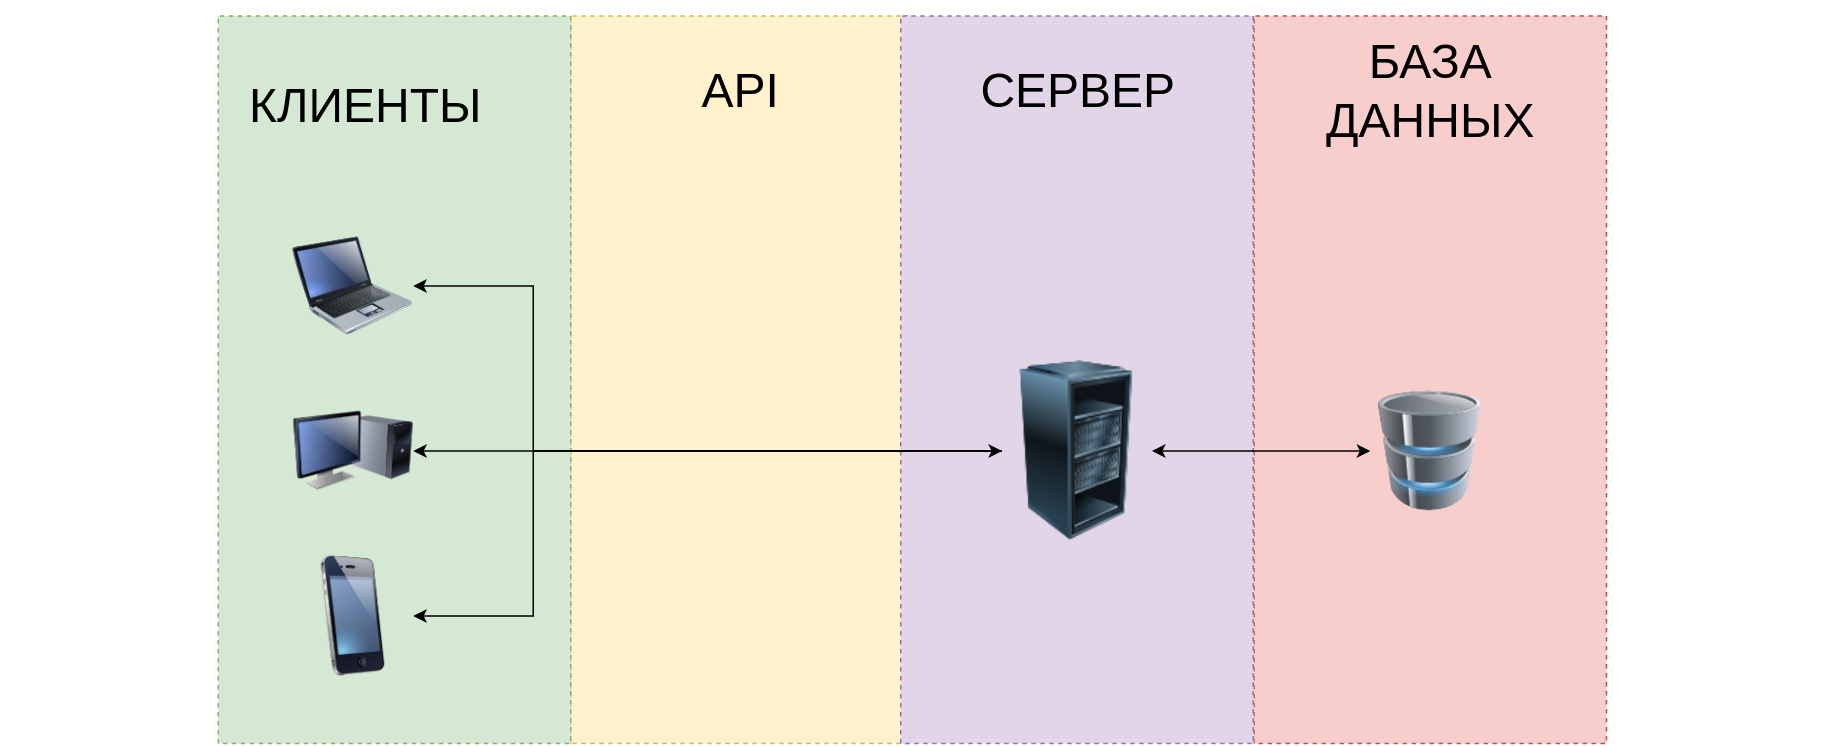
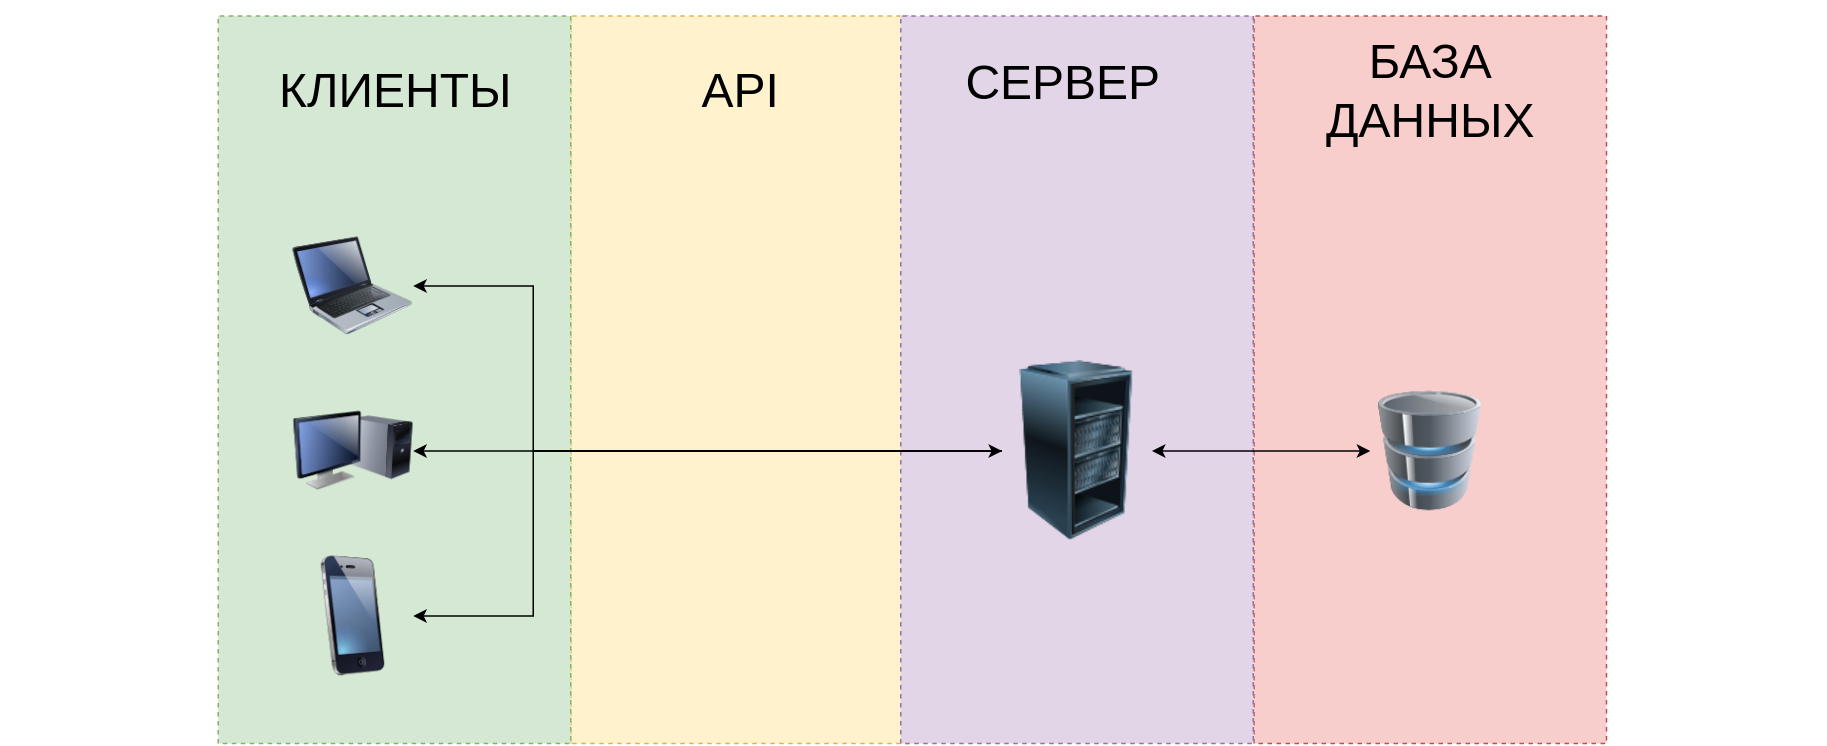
  <mxCell id="0" />
  <mxCell id="1" parent="0" />
  <mxCell id="2" value="" style="verticalLabelPosition=bottom;verticalAlign=top;html=1;shape=mxgraph.basic.rect;fillColor2=none;strokeWidth=1;size=20;indent=5;rotation=-90;dashed=1;fillColor=#fff2cc;strokeColor=#d6b656;" parent="1" vertex="1"><mxGeometry x="250" y="140" width="485" height="225" as="geometry" /></mxCell>
  <mxCell id="3" value="" style="verticalLabelPosition=bottom;verticalAlign=top;html=1;shape=mxgraph.basic.rect;fillColor2=none;strokeWidth=1;size=20;indent=5;rotation=-90;dashed=1;fillColor=#f8cecc;strokeColor=#b85450;" parent="1" vertex="1"><mxGeometry x="710.5" y="135" width="485" height="235" as="geometry" /></mxCell>
  <mxCell id="4" value="" style="verticalLabelPosition=bottom;verticalAlign=top;html=1;shape=mxgraph.basic.rect;fillColor2=none;strokeWidth=1;size=20;indent=5;rotation=-90;dashed=1;fillColor=#e1d5e7;strokeColor=#9673a6;" parent="1" vertex="1"><mxGeometry x="475" y="135" width="485" height="235" as="geometry" /></mxCell>
  <mxCell id="5" value="" style="verticalLabelPosition=bottom;verticalAlign=top;html=1;shape=mxgraph.basic.rect;fillColor2=none;strokeWidth=1;size=20;indent=5;rotation=-90;dashed=1;fillColor=#d5e8d4;strokeColor=#82b366;" parent="1" vertex="1"><mxGeometry x="20" y="135" width="485" height="235" as="geometry" /></mxCell>
  <mxCell id="6" value="" style="image;html=1;image=img/lib/clip_art/computers/Database_128x128.png" parent="1" vertex="1"><mxGeometry x="913" y="260" width="80" height="80" as="geometry" /></mxCell>
  <mxCell id="7" style="edgeStyle=orthogonalEdgeStyle;rounded=0;orthogonalLoop=1;jettySize=auto;html=1;exitX=0;exitY=0.5;exitDx=0;exitDy=0;entryX=1;entryY=0.5;entryDx=0;entryDy=0;" parent="1" source="11" target="12" edge="1"><mxGeometry relative="1" as="geometry"><Array as="points"><mxPoint x="355" y="300" /><mxPoint x="355" y="190" /></Array></mxGeometry></mxCell>
  <mxCell id="8" style="edgeStyle=orthogonalEdgeStyle;rounded=0;orthogonalLoop=1;jettySize=auto;html=1;exitX=0;exitY=0.5;exitDx=0;exitDy=0;entryX=1;entryY=0.5;entryDx=0;entryDy=0;" parent="1" source="11" target="13" edge="1"><mxGeometry relative="1" as="geometry" /></mxCell>
  <mxCell id="9" style="edgeStyle=orthogonalEdgeStyle;rounded=0;orthogonalLoop=1;jettySize=auto;html=1;exitX=0;exitY=0.5;exitDx=0;exitDy=0;entryX=1;entryY=0.5;entryDx=0;entryDy=0;startArrow=classic;startFill=1;" parent="1" source="11" target="14" edge="1"><mxGeometry relative="1" as="geometry"><Array as="points"><mxPoint x="355" y="300" /><mxPoint x="355" y="410" /></Array></mxGeometry></mxCell>
  <mxCell id="10" style="edgeStyle=orthogonalEdgeStyle;rounded=0;orthogonalLoop=1;jettySize=auto;html=1;exitX=1;exitY=0.5;exitDx=0;exitDy=0;entryX=0;entryY=0.5;entryDx=0;entryDy=0;startArrow=classic;startFill=1;" parent="1" source="11" target="6" edge="1"><mxGeometry relative="1" as="geometry" /></mxCell>
  <mxCell id="11" value="" style="image;html=1;image=img/lib/clip_art/computers/Server_Rack_Partial_128x128.png" parent="1" vertex="1"><mxGeometry x="667.5" y="240" width="100" height="120" as="geometry" /></mxCell>
  <mxCell id="12" value="" style="image;html=1;image=img/lib/clip_art/computers/Laptop_128x128.png" parent="1" vertex="1"><mxGeometry x="195" y="150" width="80" height="80" as="geometry" /></mxCell>
  <mxCell id="13" value="" style="image;html=1;image=img/lib/clip_art/computers/Monitor_Tower_128x128.png" parent="1" vertex="1"><mxGeometry x="195" y="260" width="80" height="80" as="geometry" /></mxCell>
  <mxCell id="14" value="" style="image;html=1;image=img/lib/clip_art/telecommunication/iPhone_128x128.png" parent="1" vertex="1"><mxGeometry x="195" y="370" width="80" height="80" as="geometry" /></mxCell>
- <mxCell id="15" value="КЛИЕНТЫ" style="text;html=1;align=center;verticalAlign=middle;resizable=0;points=[];autosize=1;strokeColor=none;fillColor=none;fontSize=32;" parent="1" vertex="1"><mxGeometry x="157.5" y="50" width="170" height="40" as="geometry" /></mxCell>
- <mxCell id="16" value="СЕРВЕР" style="text;html=1;align=center;verticalAlign=middle;resizable=0;points=[];autosize=1;strokeColor=none;fillColor=none;fontSize=32;" parent="1" vertex="1"><mxGeometry x="642.5" y="40" width="150" height="40" as="geometry" /></mxCell>
+ <mxCell id="15" value="КЛИЕНТЫ" style="text;html=1;align=center;verticalAlign=middle;resizable=0;points=[];autosize=1;strokeColor=none;fillColor=none;fontSize=32;" parent="1" vertex="1"><mxGeometry x="177.5" y="40" width="170" height="40" as="geometry" /></mxCell>
+ <mxCell id="16" value="СЕРВЕР" style="text;html=1;align=center;verticalAlign=middle;resizable=0;points=[];autosize=1;strokeColor=none;fillColor=none;fontSize=32;" parent="1" vertex="1"><mxGeometry x="632.5" y="35" width="150" height="40" as="geometry" /></mxCell>
  <mxCell id="17" value="БАЗА &lt;br&gt;ДАННЫХ" style="text;html=1;align=center;verticalAlign=middle;resizable=0;points=[];autosize=1;strokeColor=none;fillColor=none;fontSize=32;" parent="1" vertex="1"><mxGeometry x="873" y="20" width="160" height="80" as="geometry" /></mxCell>
  <mxCell id="18" value="API" style="text;html=1;align=center;verticalAlign=middle;resizable=0;points=[];autosize=1;strokeColor=none;fillColor=none;fontSize=32;" parent="1" vertex="1"><mxGeometry x="457.5" y="40" width="70" height="40" as="geometry" /></mxCell>
